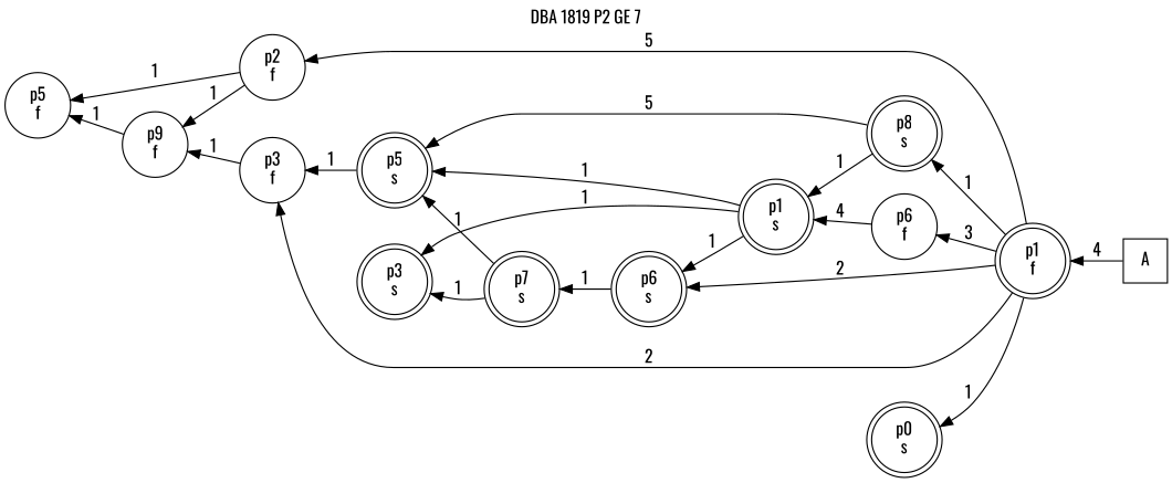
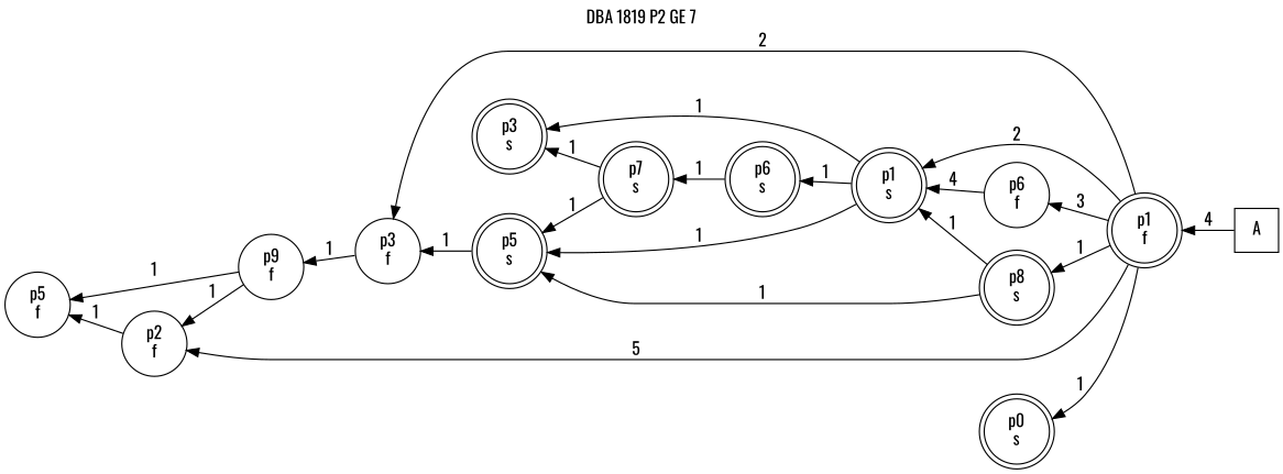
  digraph {
    fontname=Oswald
    label=" DBA 1819 P2 GE 7 "
    labelloc=tl
    rankdir=RL
    node [fontname=Oswald shape=doublecircle]
    edge [fontname=Oswald]
    n1 [label=A shape=square]
    n2 [label="p1\nf"]
    n3 [label="p6\nf" shape=circle]
    n4 [label="p1\ns"]
    n5 [label="p3\nf" shape=circle]
    n6 [label="p2\nf" shape=circle]
    n7 [label="p8\ns"]
    n8 [label="p0\ns"]
    n9 [label="p6\ns"]
    n10 [label="p5\ns"]
    n11 [label="p3\ns"]
    n12 [label="p9\nf" shape=circle]
    n13 [label="p5\nf" shape=circle]
    n14 [label="p7\ns"]
    n1 -> n2 [label=4]
    n2 -> n3 [label=3]
-   n2 -> n9 [label=2]
+   n2 -> n4 [label=2]
    n2 -> n5 [label=2]
    n2 -> n6 [label=5]
    n2 -> n7 [label=1]
    n2 -> n8 [label=1]
    n3 -> n4 [label=4]
    n4 -> n9 [label=1]
    n4 -> n10 [label=1]
    n4 -> n11 [label=1]
    n5 -> n12 [label=1]
-   n6 -> n12 [label=1]
+   n12 -> n6 [label=1]
    n6 -> n13 [label=1]
    n7 -> n4 [label=1]
-   n7 -> n10 [label=5]
+   n7 -> n10 [label=1]
    n9 -> n14 [label=1]
    n10 -> n5 [label=1]
    n12 -> n13 [label=1]
    n14 -> n10 [label=1]
    n14 -> n11 [label=1]
  }
